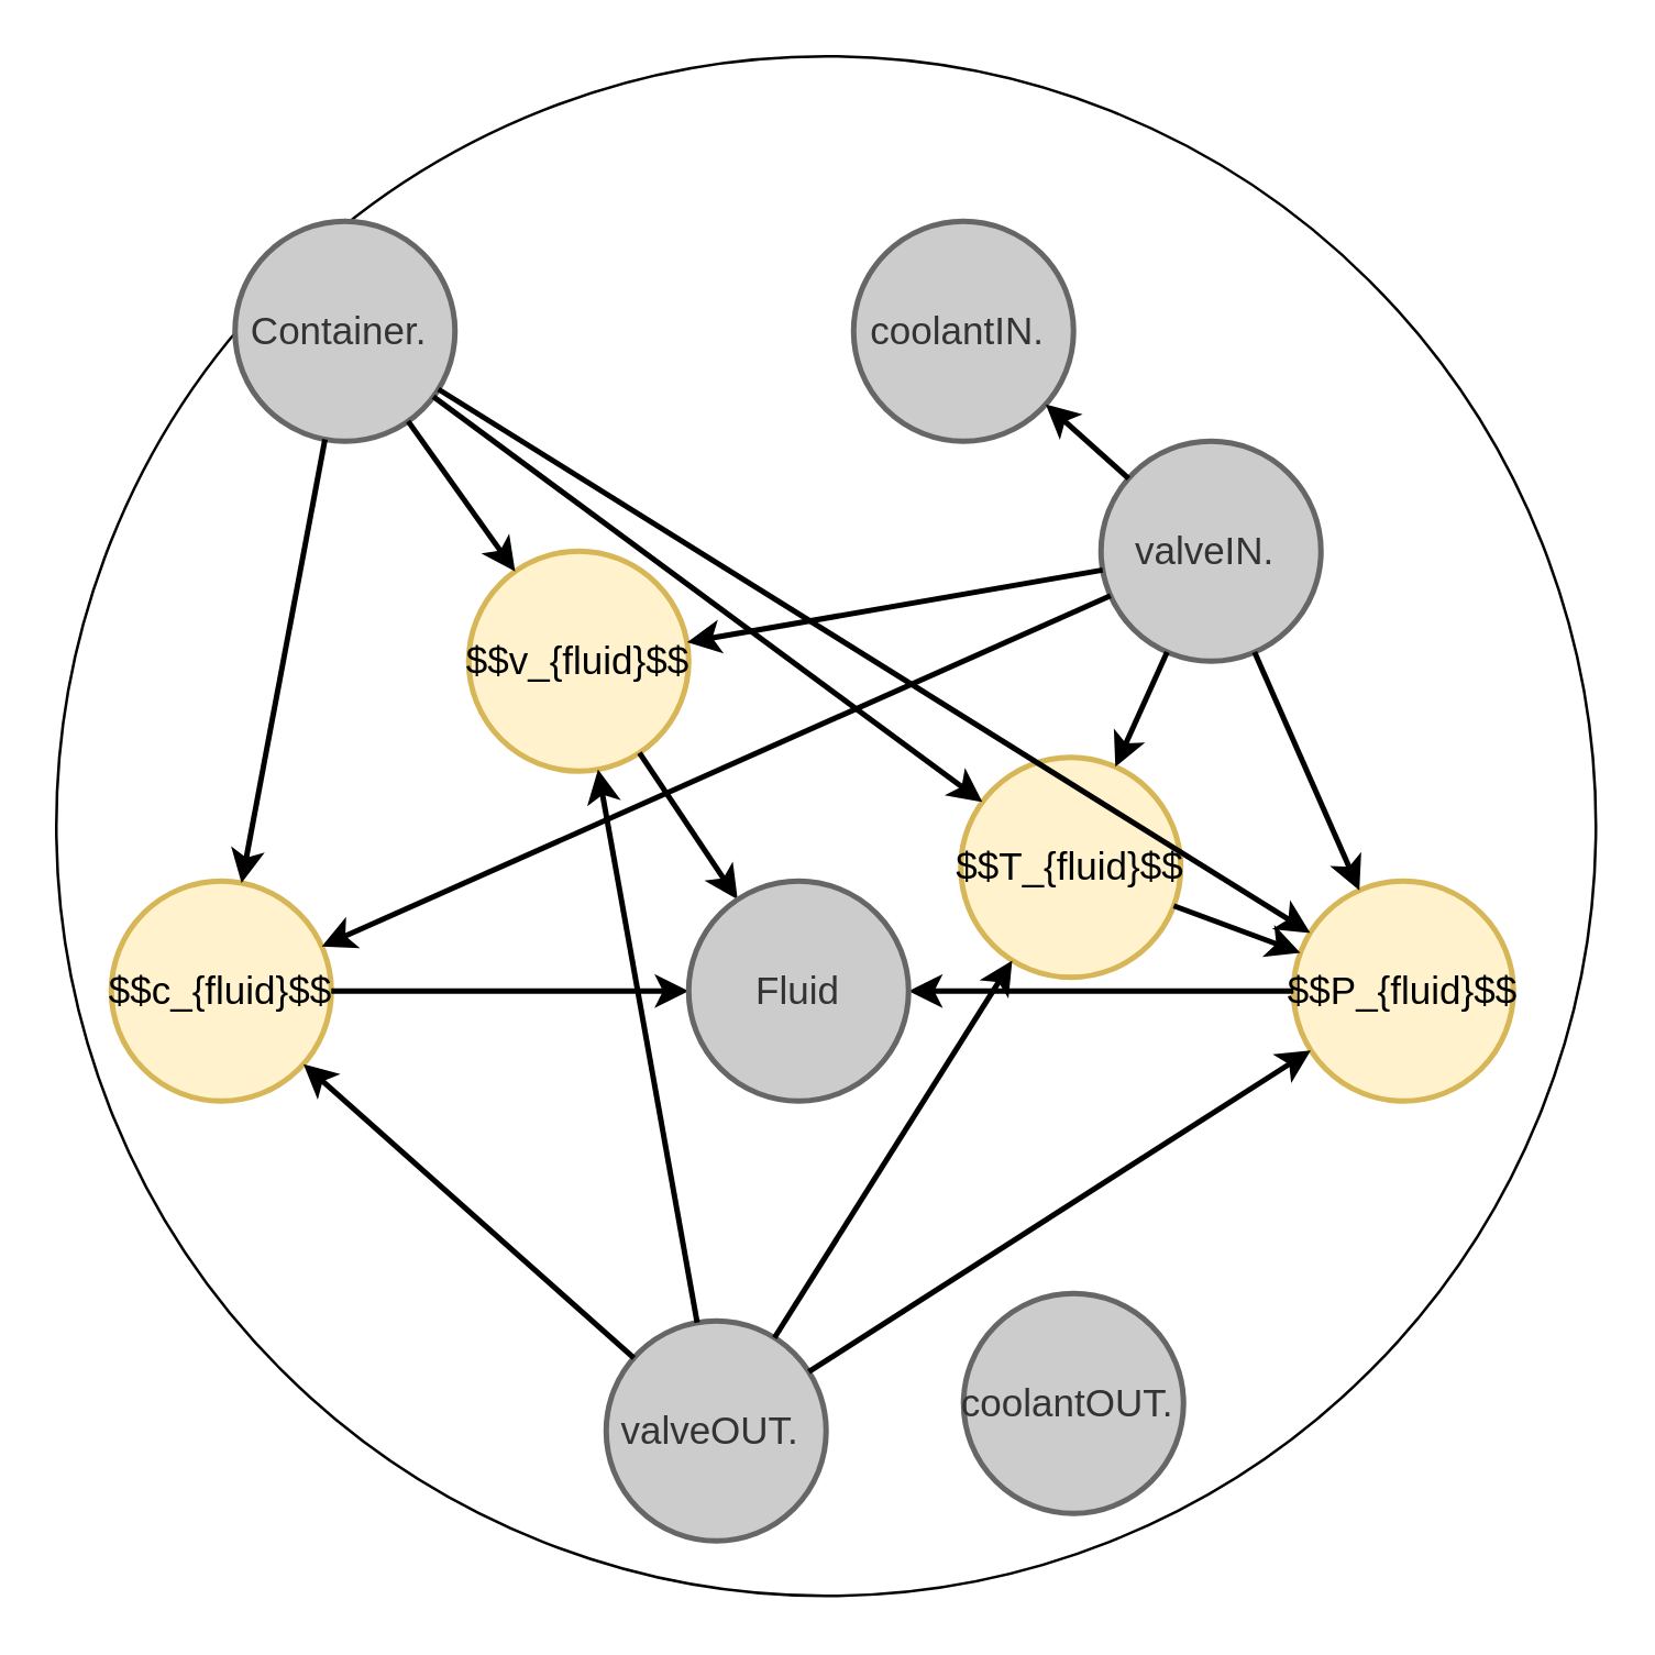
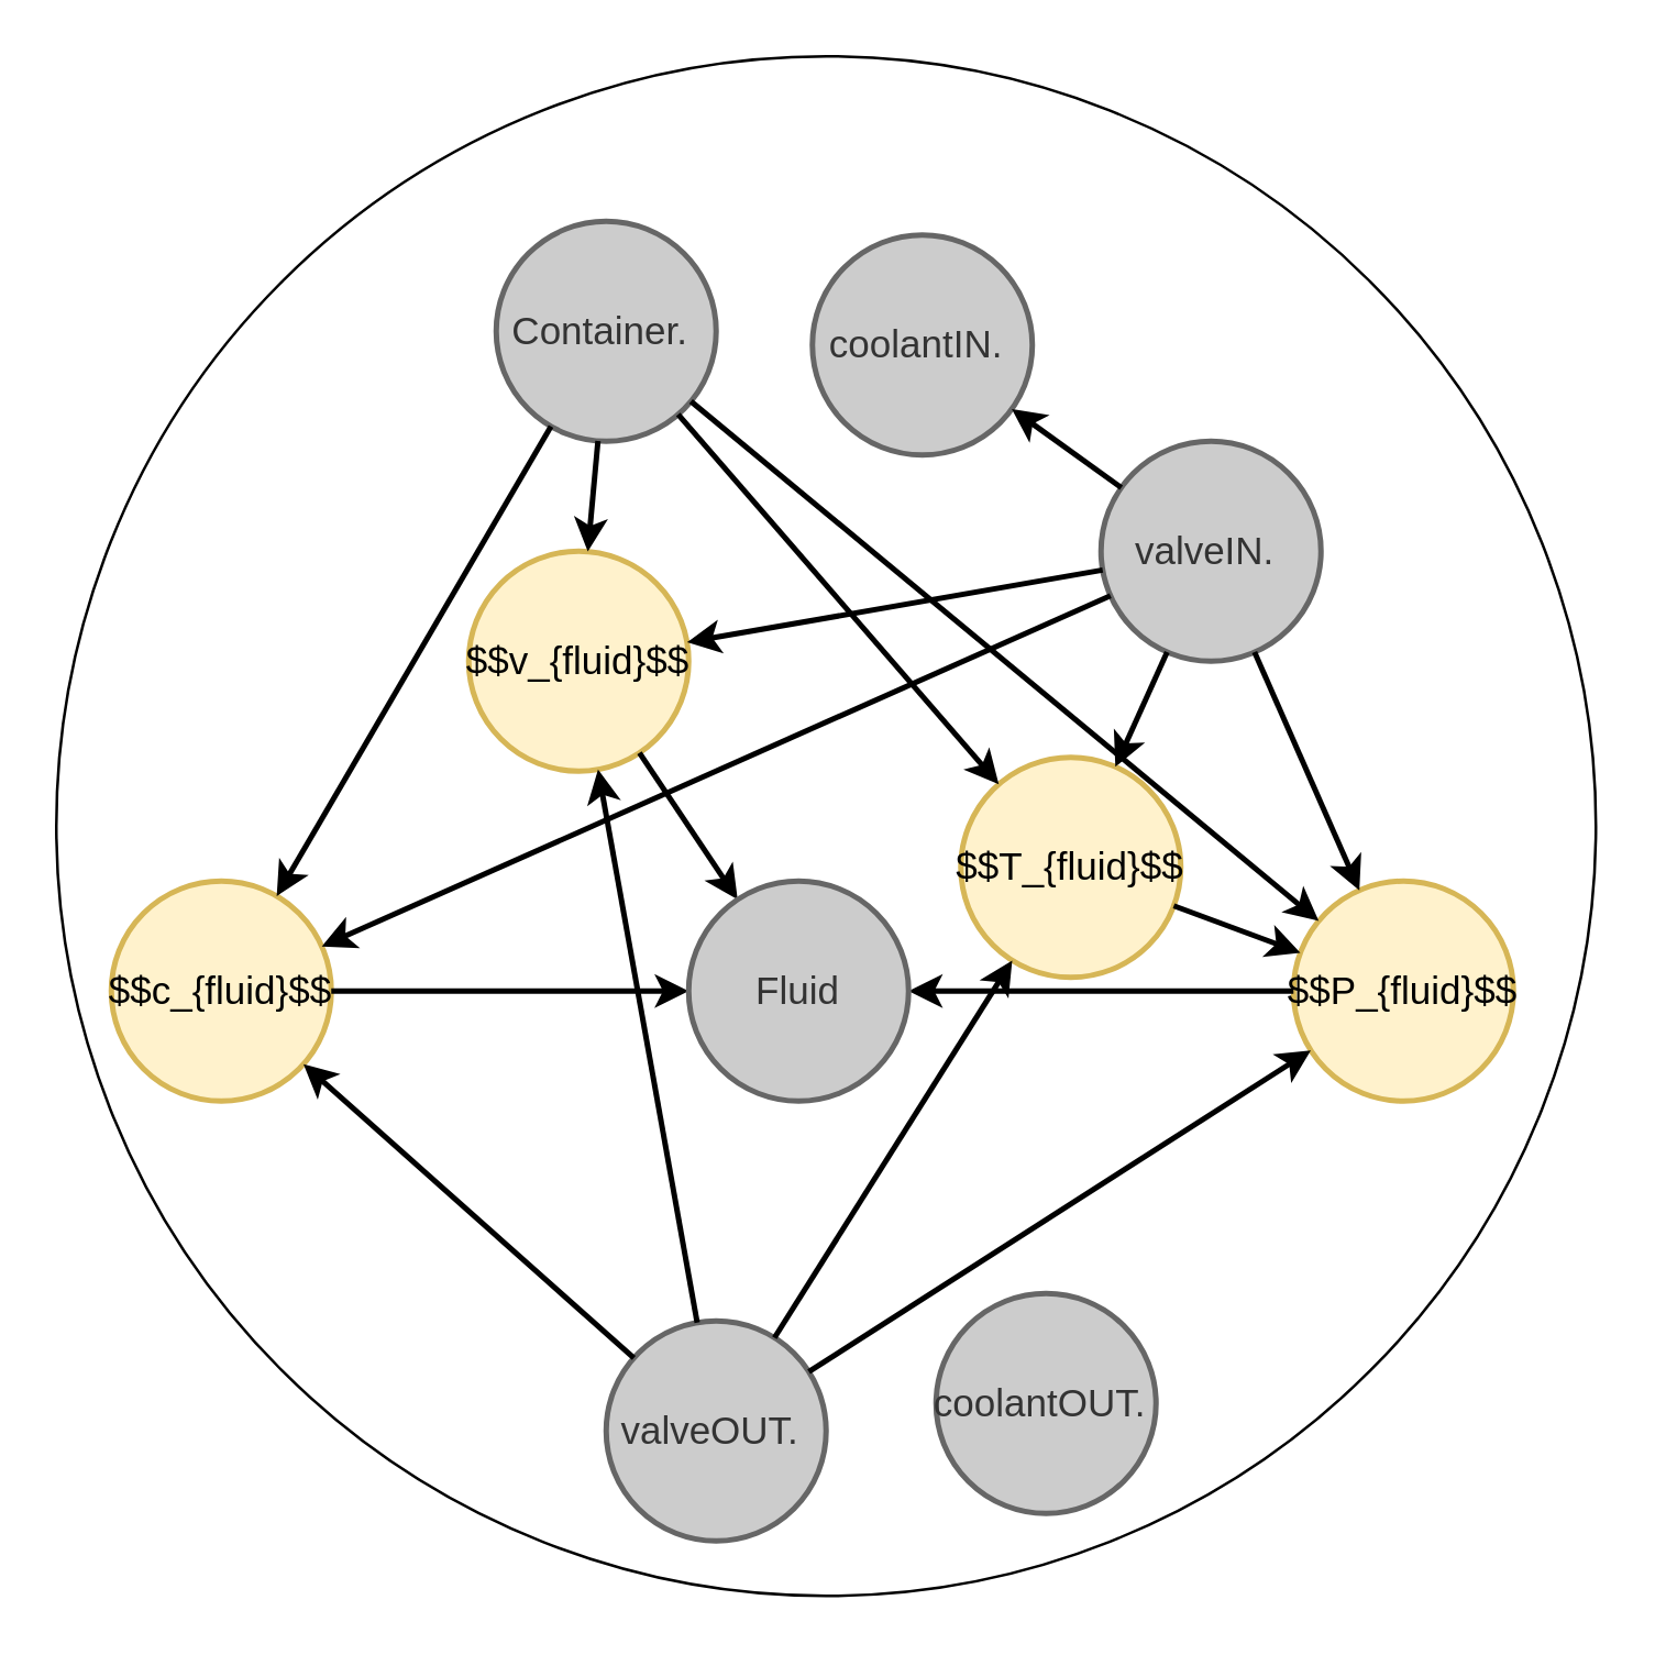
  <mxCell id="0" />
  <mxCell id="1" parent="0" />
  <mxCell id="2" value="" style="ellipse;whiteSpace=wrap;html=1;aspect=fixed;" vertex="1" parent="1"><mxGeometry x="20" y="20" width="560" height="560" as="geometry" /></mxCell>
  <mxCell id="3" value="&lt;font style=&quot;font-size: 14px;&quot;&gt;$$c_{fluid}$$&lt;/font&gt;" style="ellipse;whiteSpace=wrap;html=1;aspect=fixed;strokeWidth=2;strokeColor=#d6b656;fillColor=#fff2cc;direction=south;rotation=0;" parent="1" vertex="1"><mxGeometry x="40" y="320" width="80" height="80" as="geometry" /></mxCell>
  <mxCell id="4" value="&lt;font style=&quot;font-size: 14px;&quot;&gt;$$v_{fluid}$$&lt;/font&gt;" style="ellipse;whiteSpace=wrap;html=1;aspect=fixed;strokeWidth=2;strokeColor=#d6b656;fillColor=#fff2cc;direction=south;rotation=0;" parent="1" vertex="1"><mxGeometry x="170" y="200" width="80" height="80" as="geometry" /></mxCell>
  <mxCell id="5" value="&lt;font style=&quot;font-size: 14px;&quot;&gt;$$T_{fluid}$$&lt;/font&gt;" style="ellipse;whiteSpace=wrap;html=1;aspect=fixed;strokeWidth=2;strokeColor=#d6b656;fillColor=#fff2cc;direction=south;rotation=0;" parent="1" vertex="1"><mxGeometry x="349" y="275" width="80" height="80" as="geometry" /></mxCell>
  <mxCell id="6" value="&lt;font style=&quot;font-size: 14px;&quot;&gt;$$P_{fluid}$$&lt;/font&gt;" style="ellipse;whiteSpace=wrap;html=1;aspect=fixed;strokeWidth=2;strokeColor=#d6b656;fillColor=#fff2cc;direction=south;rotation=0;" parent="1" vertex="1"><mxGeometry x="470" y="320" width="80" height="80" as="geometry" /></mxCell>
  <mxCell id="7" value="" style="endArrow=classic;html=1;rounded=0;strokeWidth=2;" parent="1" source="3" target="28" edge="1"><mxGeometry width="50" height="50" relative="1" as="geometry"><mxPoint x="488" y="308" as="sourcePoint" /><mxPoint x="542" y="362" as="targetPoint" /></mxGeometry></mxCell>
  <mxCell id="8" value="" style="endArrow=classic;html=1;rounded=0;strokeWidth=2;" parent="1" source="4" target="28" edge="1"><mxGeometry width="50" height="50" relative="1" as="geometry"><mxPoint x="207" y="446" as="sourcePoint" /><mxPoint x="263" y="424" as="targetPoint" /></mxGeometry></mxCell>
  <mxCell id="9" value="" style="endArrow=classic;html=1;rounded=0;strokeWidth=2;" parent="1" source="5" target="6" edge="1"><mxGeometry width="50" height="50" relative="1" as="geometry"><mxPoint x="221" y="345" as="sourcePoint" /><mxPoint x="269" y="385" as="targetPoint" /></mxGeometry></mxCell>
  <mxCell id="10" value="" style="endArrow=classic;html=1;rounded=0;strokeWidth=2;" parent="1" source="6" target="28" edge="1"><mxGeometry width="50" height="50" relative="1" as="geometry"><mxPoint x="321" y="319" as="sourcePoint" /><mxPoint x="309" y="371" as="targetPoint" /></mxGeometry></mxCell>
- <mxCell id="11" value="&lt;span style=&quot;font-size: 14px;&quot;&gt;Container.&amp;nbsp;&lt;/span&gt;" style="ellipse;whiteSpace=wrap;html=1;aspect=fixed;fillColor=#CCCCCC;strokeColor=#666666;strokeWidth=2;fontColor=#333333;" parent="1" vertex="1"><mxGeometry x="85" y="80" width="80" height="80" as="geometry" /></mxCell>
+ <mxCell id="11" value="&lt;span style=&quot;font-size: 14px;&quot;&gt;Container.&amp;nbsp;&lt;/span&gt;" style="ellipse;whiteSpace=wrap;html=1;aspect=fixed;fillColor=#CCCCCC;strokeColor=#666666;strokeWidth=2;fontColor=#333333;" parent="1" vertex="1"><mxGeometry x="180" y="80" width="80" height="80" as="geometry" /></mxCell>
  <mxCell id="12" value="" style="endArrow=classic;html=1;rounded=0;strokeWidth=2;" parent="1" source="11" target="4" edge="1"><mxGeometry width="50" height="50" relative="1" as="geometry"><mxPoint x="221" y="345" as="sourcePoint" /><mxPoint x="269" y="385" as="targetPoint" /></mxGeometry></mxCell>
  <mxCell id="13" value="" style="endArrow=classic;html=1;rounded=0;strokeWidth=2;" parent="1" source="11" target="5" edge="1"><mxGeometry width="50" height="50" relative="1" as="geometry"><mxPoint x="222" y="169" as="sourcePoint" /><mxPoint x="198" y="281" as="targetPoint" /></mxGeometry></mxCell>
  <mxCell id="14" value="" style="endArrow=classic;html=1;rounded=0;strokeWidth=2;" parent="1" source="11" target="6" edge="1"><mxGeometry width="50" height="50" relative="1" as="geometry"><mxPoint x="252" y="163" as="sourcePoint" /><mxPoint x="308" y="247" as="targetPoint" /></mxGeometry></mxCell>
  <mxCell id="15" value="" style="endArrow=classic;html=1;rounded=0;strokeWidth=2;" parent="1" source="11" target="3" edge="1"><mxGeometry width="50" height="50" relative="1" as="geometry"><mxPoint x="256" y="161" as="sourcePoint" /><mxPoint x="414" y="349" as="targetPoint" /></mxGeometry></mxCell>
  <mxCell id="16" value="&lt;span style=&quot;font-size: 14px;&quot;&gt;valveIN.&amp;nbsp;&lt;/span&gt;" style="ellipse;whiteSpace=wrap;html=1;aspect=fixed;fillColor=#CCCCCC;strokeColor=#666666;strokeWidth=2;fontColor=#333333;" vertex="1" parent="1"><mxGeometry x="400" y="160" width="80" height="80" as="geometry" /></mxCell>
  <mxCell id="17" value="" style="endArrow=classic;html=1;rounded=0;strokeWidth=2;" edge="1" parent="1" source="16" target="6"><mxGeometry width="50" height="50" relative="1" as="geometry"><mxPoint x="258" y="158" as="sourcePoint" /><mxPoint x="432" y="332" as="targetPoint" /></mxGeometry></mxCell>
  <mxCell id="18" value="" style="endArrow=classic;html=1;rounded=0;strokeWidth=2;" edge="1" parent="1" source="16" target="4"><mxGeometry width="50" height="50" relative="1" as="geometry"><mxPoint x="453" y="250" as="sourcePoint" /><mxPoint x="457" y="320" as="targetPoint" /></mxGeometry></mxCell>
  <mxCell id="19" value="" style="endArrow=classic;html=1;rounded=0;strokeWidth=2;" edge="1" parent="1" source="16" target="3"><mxGeometry width="50" height="50" relative="1" as="geometry"><mxPoint x="414" y="227" as="sourcePoint" /><mxPoint x="276" y="293" as="targetPoint" /></mxGeometry></mxCell>
  <mxCell id="20" value="&lt;span style=&quot;font-size: 14px;&quot;&gt;valveOUT.&amp;nbsp;&lt;/span&gt;" style="ellipse;whiteSpace=wrap;html=1;aspect=fixed;fillColor=#CCCCCC;strokeColor=#666666;strokeWidth=2;fontColor=#333333;" vertex="1" parent="1"><mxGeometry x="220" y="480" width="80" height="80" as="geometry" /></mxCell>
  <mxCell id="21" value="" style="endArrow=classic;html=1;rounded=0;strokeWidth=2;" edge="1" parent="1" source="20" target="3"><mxGeometry width="50" height="50" relative="1" as="geometry"><mxPoint x="441" y="379" as="sourcePoint" /><mxPoint x="339" y="401" as="targetPoint" /></mxGeometry></mxCell>
  <mxCell id="22" value="" style="endArrow=classic;html=1;rounded=0;strokeWidth=2;" edge="1" parent="1" source="16" target="5"><mxGeometry width="50" height="50" relative="1" as="geometry"><mxPoint x="419" y="235" as="sourcePoint" /><mxPoint x="191" y="424" as="targetPoint" /></mxGeometry></mxCell>
- <mxCell id="23" value="&lt;span style=&quot;font-size: 14px;&quot;&gt;coolantIN.&amp;nbsp;&lt;/span&gt;" style="ellipse;whiteSpace=wrap;html=1;aspect=fixed;fillColor=#CCCCCC;strokeColor=#666666;strokeWidth=2;fontColor=#333333;" vertex="1" parent="1"><mxGeometry x="310" y="80" width="80" height="80" as="geometry" /></mxCell>
+ <mxCell id="23" value="&lt;span style=&quot;font-size: 14px;&quot;&gt;coolantIN.&amp;nbsp;&lt;/span&gt;" style="ellipse;whiteSpace=wrap;html=1;aspect=fixed;fillColor=#CCCCCC;strokeColor=#666666;strokeWidth=2;fontColor=#333333;" vertex="1" parent="1"><mxGeometry x="295" y="85" width="80" height="80" as="geometry" /></mxCell>
  <mxCell id="24" value="" style="endArrow=classic;html=1;rounded=0;strokeWidth=2;" edge="1" parent="1" source="16" target="23"><mxGeometry width="50" height="50" relative="1" as="geometry"><mxPoint x="253" y="163" as="sourcePoint" /><mxPoint x="357" y="307" as="targetPoint" /></mxGeometry></mxCell>
  <mxCell id="25" value="" style="endArrow=classic;html=1;rounded=0;strokeWidth=2;" edge="1" parent="1" source="20" target="4"><mxGeometry width="50" height="50" relative="1" as="geometry"><mxPoint x="312" y="498" as="sourcePoint" /><mxPoint x="198" y="462" as="targetPoint" /></mxGeometry></mxCell>
  <mxCell id="26" value="" style="endArrow=classic;html=1;rounded=0;strokeWidth=2;" edge="1" parent="1" source="20" target="5"><mxGeometry width="50" height="50" relative="1" as="geometry"><mxPoint x="217" y="488" as="sourcePoint" /><mxPoint x="193" y="472" as="targetPoint" /></mxGeometry></mxCell>
  <mxCell id="27" value="" style="endArrow=classic;html=1;rounded=0;strokeWidth=2;" edge="1" parent="1" source="20" target="6"><mxGeometry width="50" height="50" relative="1" as="geometry"><mxPoint x="250" y="500" as="sourcePoint" /><mxPoint x="244" y="380" as="targetPoint" /></mxGeometry></mxCell>
  <mxCell id="28" value="&lt;font style=&quot;font-size: 14px;&quot;&gt;Fluid&lt;/font&gt;" style="ellipse;whiteSpace=wrap;html=1;aspect=fixed;fillColor=#CCCCCC;strokeColor=#666666;strokeWidth=2;fontColor=#333333;" parent="1" vertex="1"><mxGeometry x="250" y="320" width="80" height="80" as="geometry" /></mxCell>
- <mxCell id="29" value="&lt;span style=&quot;font-size: 14px;&quot;&gt;coolantOUT.&amp;nbsp;&lt;/span&gt;" style="ellipse;whiteSpace=wrap;html=1;aspect=fixed;fillColor=#CCCCCC;strokeColor=#666666;strokeWidth=2;fontColor=#333333;" vertex="1" parent="1"><mxGeometry x="350" y="470" width="80" height="80" as="geometry" /></mxCell>
+ <mxCell id="29" value="&lt;span style=&quot;font-size: 14px;&quot;&gt;coolantOUT.&amp;nbsp;&lt;/span&gt;" style="ellipse;whiteSpace=wrap;html=1;aspect=fixed;fillColor=#CCCCCC;strokeColor=#666666;strokeWidth=2;fontColor=#333333;" vertex="1" parent="1"><mxGeometry x="340" y="470" width="80" height="80" as="geometry" /></mxCell>
